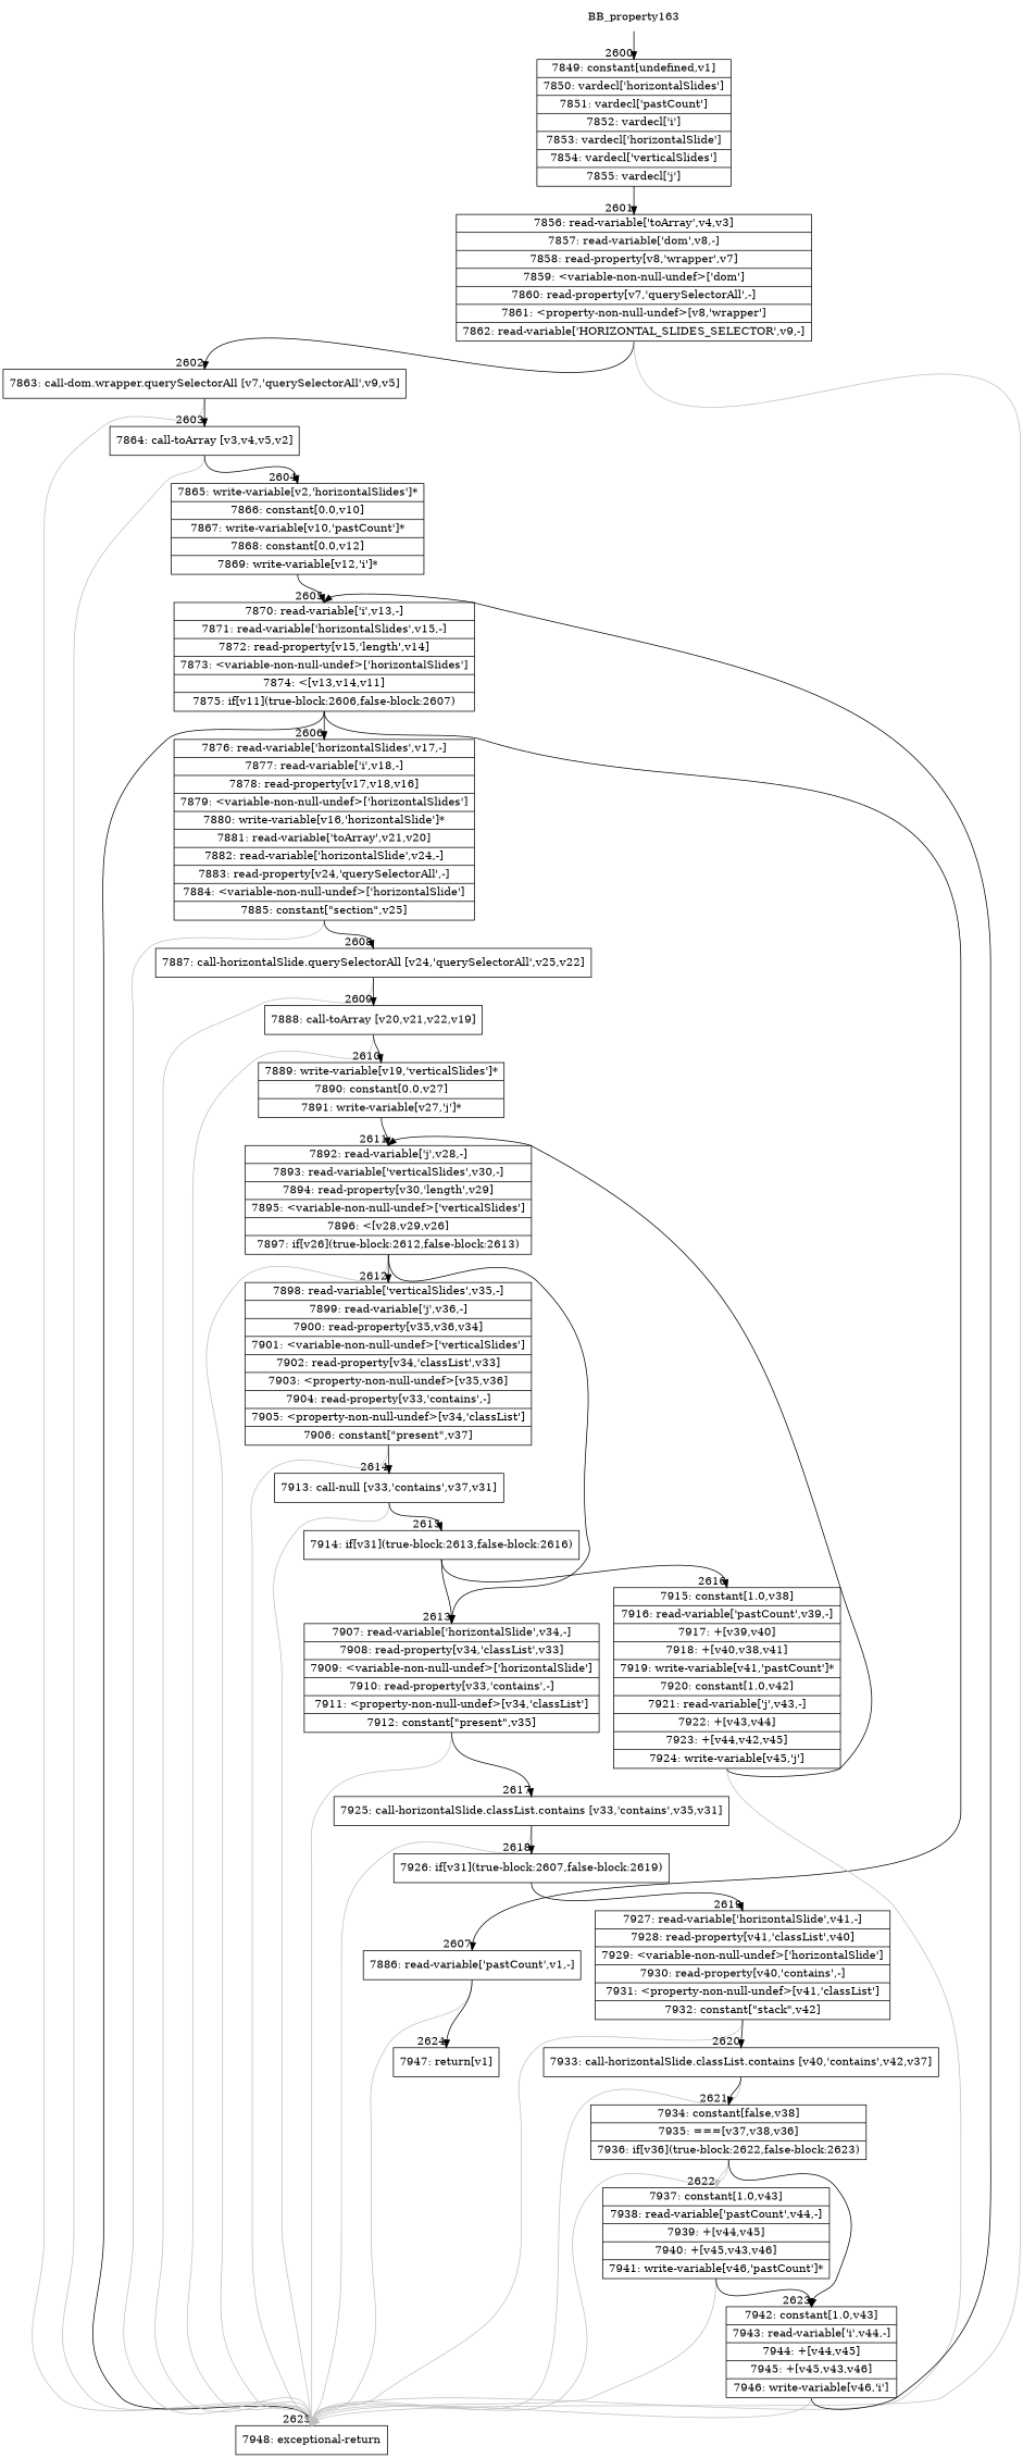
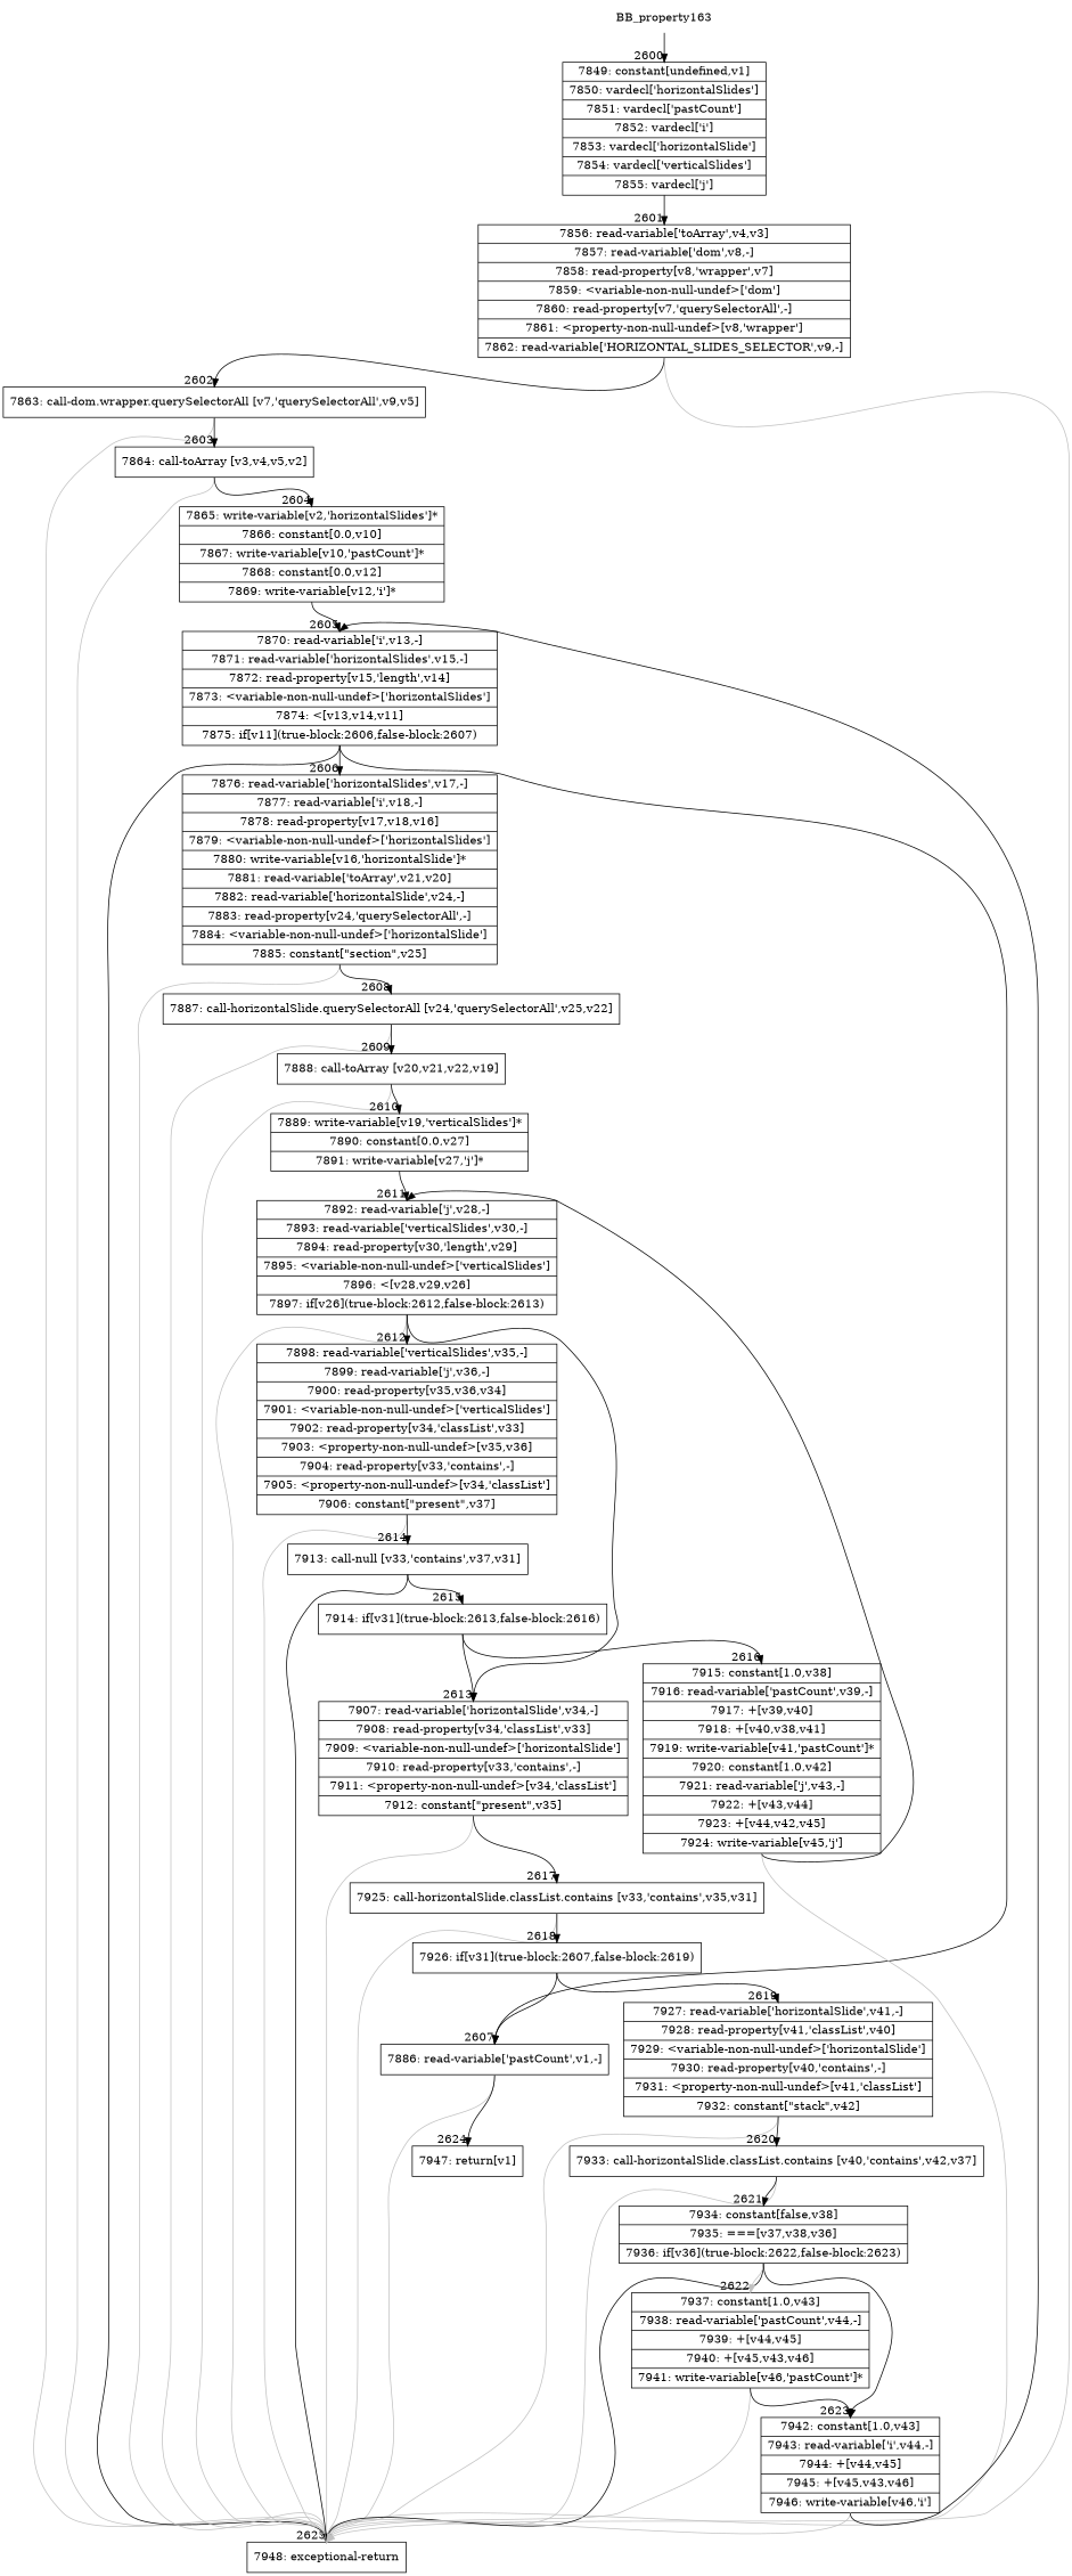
  digraph {
    rankdir=TD
    node [shape=record]
    edge [headport=n tailport=s]
    n1 [label=BB_property163 shape=none]
    n2 [label="{7849: constant[undefined,v1]|7850: vardecl['horizontalSlides']|7851: vardecl['pastCount']|7852: vardecl['i']|7853: vardecl['horizontalSlide']|7854: vardecl['verticalSlides']|7855: vardecl['j']}"]
    n3 [label="{7856: read-variable['toArray',v4,v3]|7857: read-variable['dom',v8,-]|7858: read-property[v8,'wrapper',v7]|7859: \<variable-non-null-undef\>['dom']|7860: read-property[v7,'querySelectorAll',-]|7861: \<property-non-null-undef\>[v8,'wrapper']|7862: read-variable['HORIZONTAL_SLIDES_SELECTOR',v9,-]}"]
    n4 [label="{7863: call-dom.wrapper.querySelectorAll [v7,'querySelectorAll',v9,v5]}"]
    n5 [label="{7948: exceptional-return}"]
    n6 [label="{7864: call-toArray [v3,v4,v5,v2]}"]
    n7 [label="{7865: write-variable[v2,'horizontalSlides']*|7866: constant[0.0,v10]|7867: write-variable[v10,'pastCount']*|7868: constant[0.0,v12]|7869: write-variable[v12,'i']*}"]
    n8 [label="{7870: read-variable['i',v13,-]|7871: read-variable['horizontalSlides',v15,-]|7872: read-property[v15,'length',v14]|7873: \<variable-non-null-undef\>['horizontalSlides']|7874: \<[v13,v14,v11]|7875: if[v11](true-block:2606,false-block:2607)}"]
    n9 [label="{7876: read-variable['horizontalSlides',v17,-]|7877: read-variable['i',v18,-]|7878: read-property[v17,v18,v16]|7879: \<variable-non-null-undef\>['horizontalSlides']|7880: write-variable[v16,'horizontalSlide']*|7881: read-variable['toArray',v21,v20]|7882: read-variable['horizontalSlide',v24,-]|7883: read-property[v24,'querySelectorAll',-]|7884: \<variable-non-null-undef\>['horizontalSlide']|7885: constant[\"section\",v25]}"]
    n10 [label="{7886: read-variable['pastCount',v1,-]}"]
    n11 [label="{7887: call-horizontalSlide.querySelectorAll [v24,'querySelectorAll',v25,v22]}"]
    n12 [label="{7947: return[v1]}"]
    n13 [label="{7888: call-toArray [v20,v21,v22,v19]}"]
    n14 [label="{7889: write-variable[v19,'verticalSlides']*|7890: constant[0.0,v27]|7891: write-variable[v27,'j']*}"]
    n15 [label="{7892: read-variable['j',v28,-]|7893: read-variable['verticalSlides',v30,-]|7894: read-property[v30,'length',v29]|7895: \<variable-non-null-undef\>['verticalSlides']|7896: \<[v28,v29,v26]|7897: if[v26](true-block:2612,false-block:2613)}"]
    n16 [label="{7898: read-variable['verticalSlides',v35,-]|7899: read-variable['j',v36,-]|7900: read-property[v35,v36,v34]|7901: \<variable-non-null-undef\>['verticalSlides']|7902: read-property[v34,'classList',v33]|7903: \<property-non-null-undef\>[v35,v36]|7904: read-property[v33,'contains',-]|7905: \<property-non-null-undef\>[v34,'classList']|7906: constant[\"present\",v37]}"]
    n17 [label="{7907: read-variable['horizontalSlide',v34,-]|7908: read-property[v34,'classList',v33]|7909: \<variable-non-null-undef\>['horizontalSlide']|7910: read-property[v33,'contains',-]|7911: \<property-non-null-undef\>[v34,'classList']|7912: constant[\"present\",v35]}"]
    n18 [label="{7913: call-null [v33,'contains',v37,v31]}"]
    n19 [label="{7925: call-horizontalSlide.classList.contains [v33,'contains',v35,v31]}"]
    n20 [label="{7914: if[v31](true-block:2613,false-block:2616)}"]
    n21 [label="{7926: if[v31](true-block:2607,false-block:2619)}"]
    n22 [label="{7915: constant[1.0,v38]|7916: read-variable['pastCount',v39,-]|7917: +[v39,v40]|7918: +[v40,v38,v41]|7919: write-variable[v41,'pastCount']*|7920: constant[1.0,v42]|7921: read-variable['j',v43,-]|7922: +[v43,v44]|7923: +[v44,v42,v45]|7924: write-variable[v45,'j']}"]
    n23 [label="{7927: read-variable['horizontalSlide',v41,-]|7928: read-property[v41,'classList',v40]|7929: \<variable-non-null-undef\>['horizontalSlide']|7930: read-property[v40,'contains',-]|7931: \<property-non-null-undef\>[v41,'classList']|7932: constant[\"stack\",v42]}"]
    n24 [label="{7933: call-horizontalSlide.classList.contains [v40,'contains',v42,v37]}"]
    n25 [label="{7934: constant[false,v38]|7935: ===[v37,v38,v36]|7936: if[v36](true-block:2622,false-block:2623)}"]
    n26 [label="{7937: constant[1.0,v43]|7938: read-variable['pastCount',v44,-]|7939: +[v44,v45]|7940: +[v45,v43,v46]|7941: write-variable[v46,'pastCount']*}"]
    n27 [label="{7942: constant[1.0,v43]|7943: read-variable['i',v44,-]|7944: +[v44,v45]|7945: +[v45,v43,v46]|7946: write-variable[v46,'i']}"]
    n1 -> n2 [headlabel="    2600"]
    n2 -> n3 [headlabel="      2601"]
    n3 -> n4 [headlabel="      2602"]
    n3 -> n5 [color=gray headlabel="      2625"]
    n4 -> n5 [color=gray]
    n4 -> n6 [headlabel="      2603"]
    n6 -> n5 [color=gray]
    n6 -> n7 [headlabel="      2604"]
    n7 -> n8 [headlabel="      2605"]
    n8 -> n5 [color=black]
    n8 -> n9 [headlabel="      2606"]
    n8 -> n10 [headlabel="      2607"]
    n9 -> n5 [color=gray]
    n9 -> n11 [headlabel="      2608"]
    n10 -> n5 [color=gray]
    n10 -> n12 [headlabel="      2624"]
    n11 -> n5 [color=gray]
    n11 -> n13 [headlabel="      2609"]
    n13 -> n5 [color=gray]
    n13 -> n14 [headlabel="      2610"]
    n14 -> n15 [headlabel="      2611"]
    n15 -> n5 [color=gray]
    n15 -> n16 [headlabel="      2612"]
    n15 -> n17 [headlabel="      2613"]
    n16 -> n5 [color=gray]
    n16 -> n18 [headlabel="      2614"]
    n17 -> n5 [color=gray]
    n17 -> n19 [headlabel="      2617"]
-   n18 -> n5 [color=gray]
+   n18 -> n5 [color=black]
    n18 -> n20 [headlabel="      2615"]
    n19 -> n5 [color=gray]
    n19 -> n21 [headlabel="      2618"]
    n20 -> n17
    n20 -> n22 [headlabel="      2616"]
+   n21 -> n10
    n21 -> n23 [headlabel="      2619"]
    n22 -> n5 [color=gray]
    n22 -> n15
    n23 -> n5 [color=gray]
    n23 -> n24 [headlabel="      2620"]
    n24 -> n5 [color=gray]
    n24 -> n25 [headlabel="      2621"]
-   n25 -> n5 [color=gray]
+   n25 -> n5 [color=black]
    n25 -> n26 [color=gray headlabel="      2622"]
    n25 -> n27 [headlabel="      2623"]
    n26 -> n5 [color=gray]
    n26 -> n27
    n27 -> n5 [color=gray]
    n27 -> n8
  }
